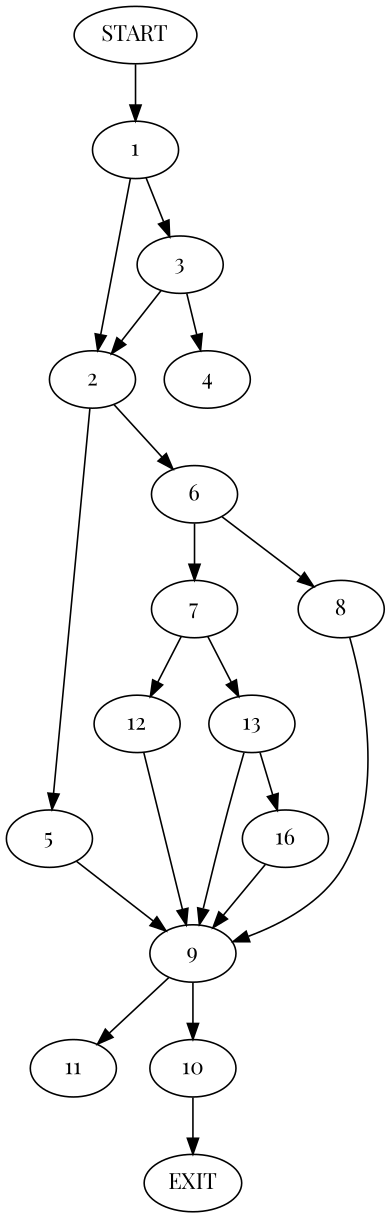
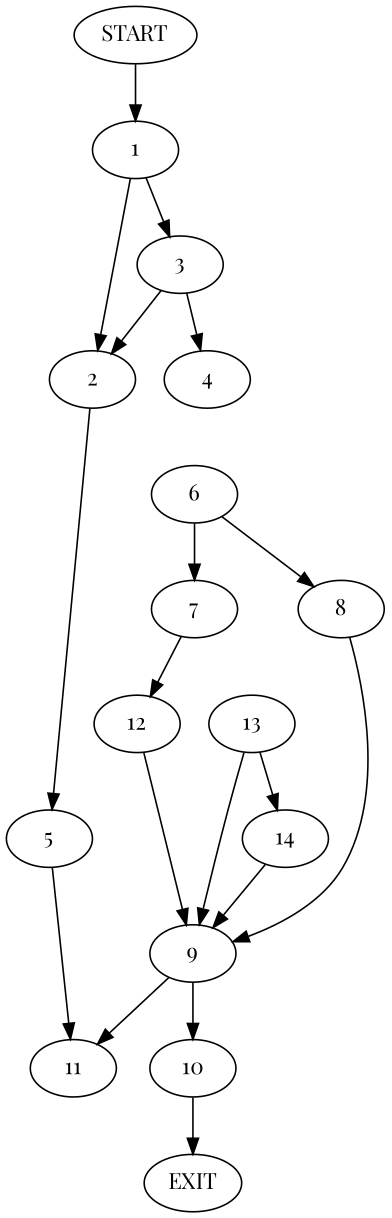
  digraph {
    fontname="Playfair Display"
    node [fontname="Playfair Display"]
    edge [fontname="Playfair Display"]
    n1 [label=START]
    1
    2
    3
    n5 [label=EXIT]
    5
    6
    4
    9
    7
    8
    10
    11
    12
    13
-   14 [label=16]
+   14
    n1 -> 1
    1 -> 2
    1 -> 3
    2 -> 5
-   2 -> 6
    3 -> 2
    3 -> 4
-   5 -> 9
+   5 -> 11
    6 -> 7
    6 -> 8
    9 -> 10
    9 -> 11
    7 -> 12
-   7 -> 13
    8 -> 9
    10 -> n5
    12 -> 9
    13 -> 9
    13 -> 14
    14 -> 9
  }
